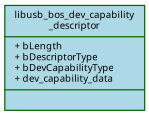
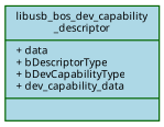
  digraph {
    fontname="Noto Sans"
-   n1 [color=darkgreen fillcolor=lightblue fontcolor=black fontname="Noto Sans" fontsize=8 height=0.2 label="{libusb_bos_dev_capability\l_descriptor\n|+ bLength\l+ bDescriptorType\l+ bDevCapabilityType\l+ dev_capability_data\l|}" shape=record style=filled width=0.4]
+   n1 [color=darkgreen fillcolor=lightblue fontcolor=black fontname="Noto Sans" fontsize=8 height=0.2 label="{libusb_bos_dev_capability\l_descriptor\n|+ data\l+ bDescriptorType\l+ bDevCapabilityType\l+ dev_capability_data\l|}" shape=record style=filled width=0.4]
  }
